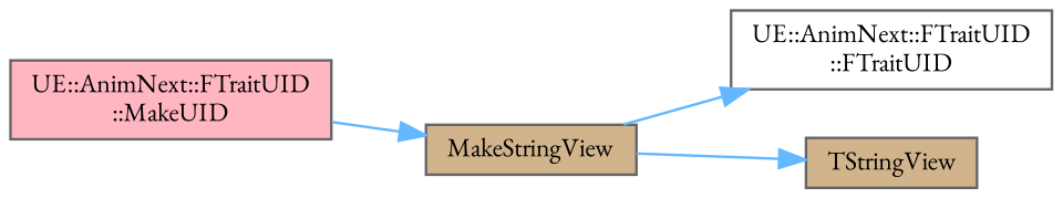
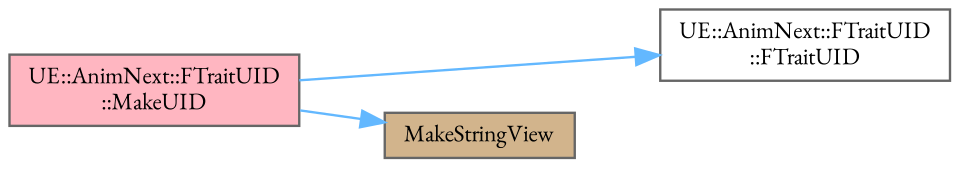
  digraph {
    fontname="EB Garamond"
    rankdir=LR
    node [color=grey40 fillcolor=tan fontname="EB Garamond" fontsize=10 shape=box style=filled]
    edge [color=steelblue1 fontname="EB Garamond" fontsize=10 labelfontname=Helvetica labelfontsize=10 style=solid]
    n1 [color=gray40 fillcolor=lightpink fontcolor=black height=0.2 label="UE::AnimNext::FTraitUID\l::MakeUID" width=0.4]
    n2 [fillcolor=white height=0.2 label="UE::AnimNext::FTraitUID\l::FTraitUID" width=0.4]
    n3 [height=0.2 label=MakeStringView width=0.4]
-   n4 [height=0.2 label=TStringView width=0.4]
-   n3 -> n2
+   n1 -> n2
    n1 -> n3
-   n3 -> n4
  }
